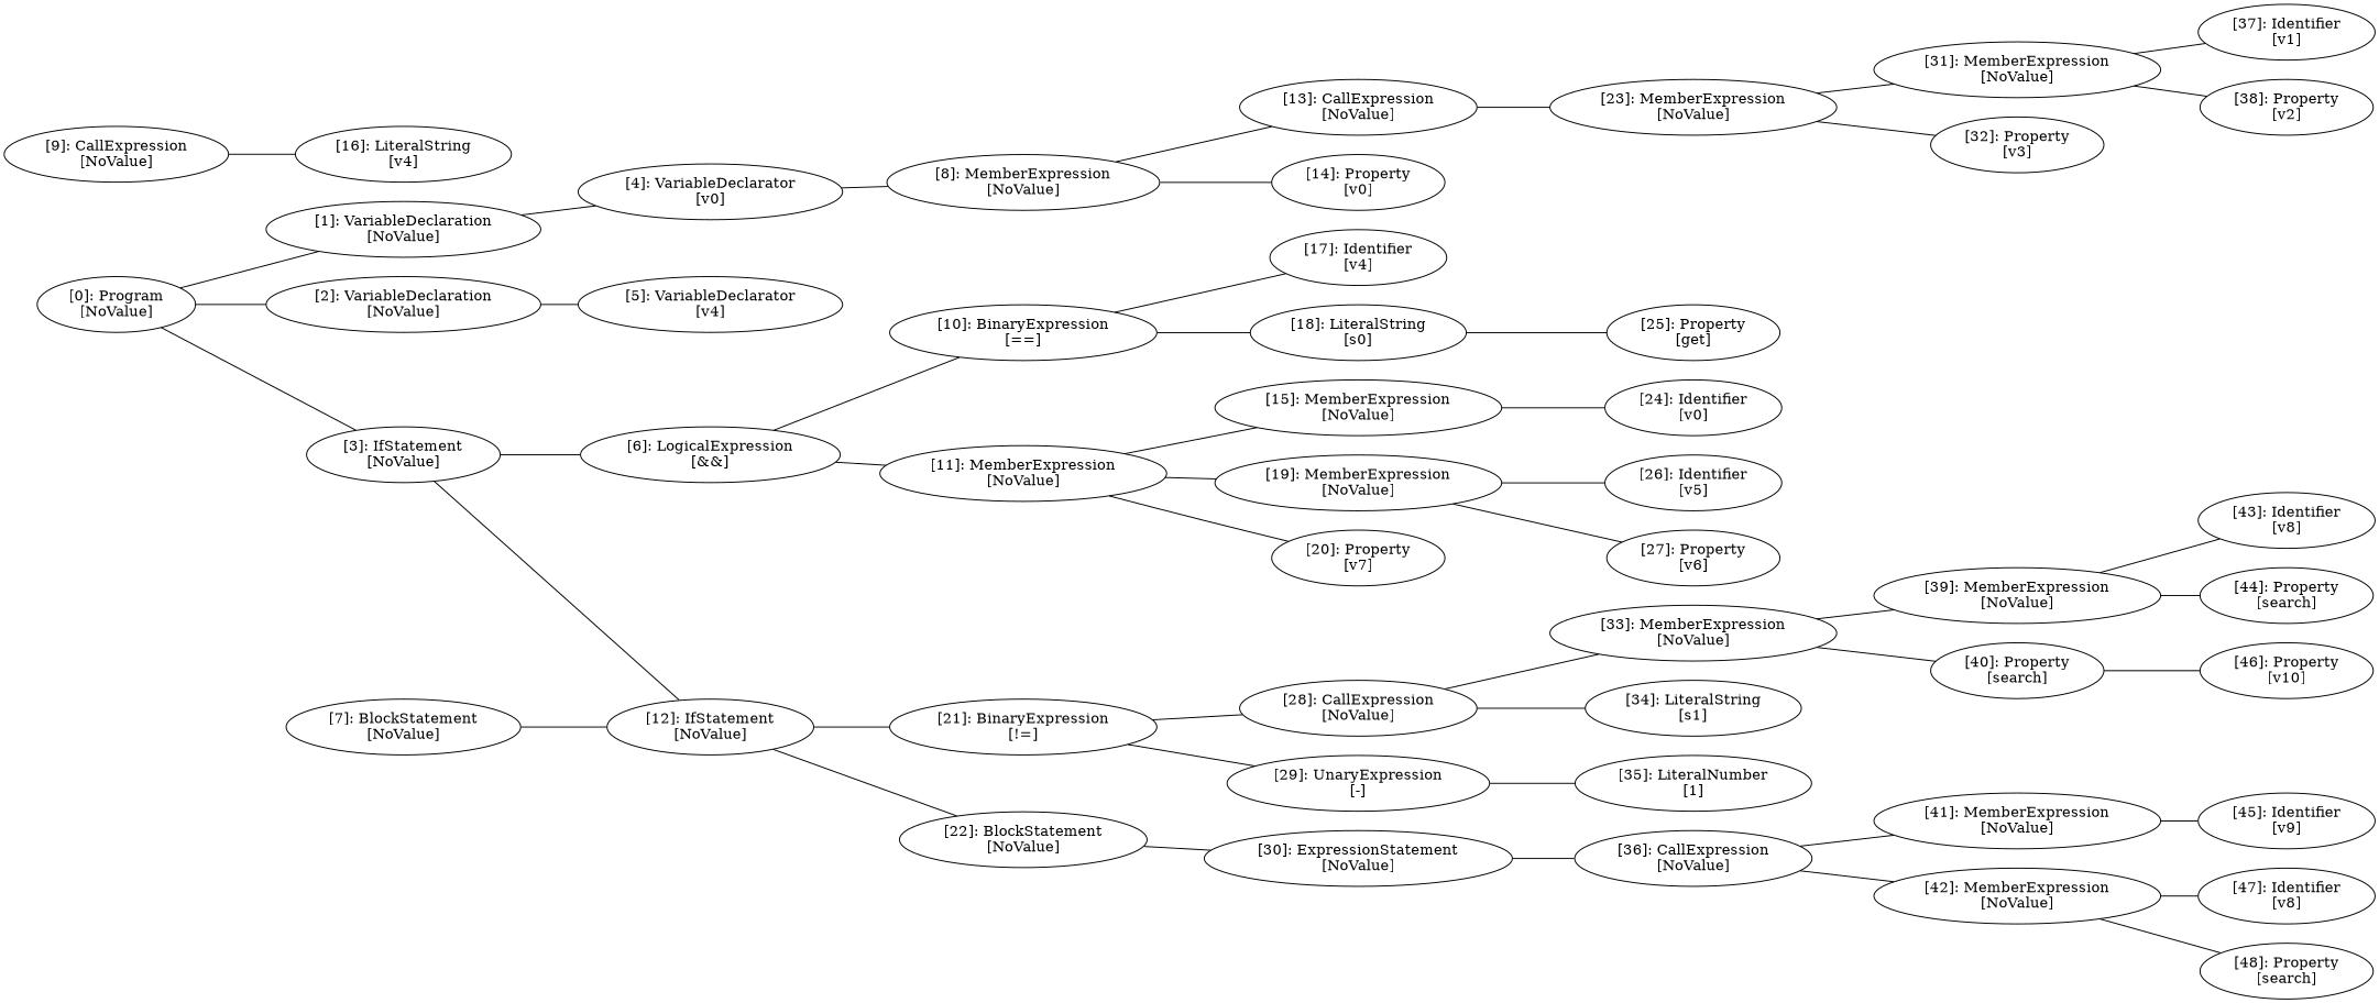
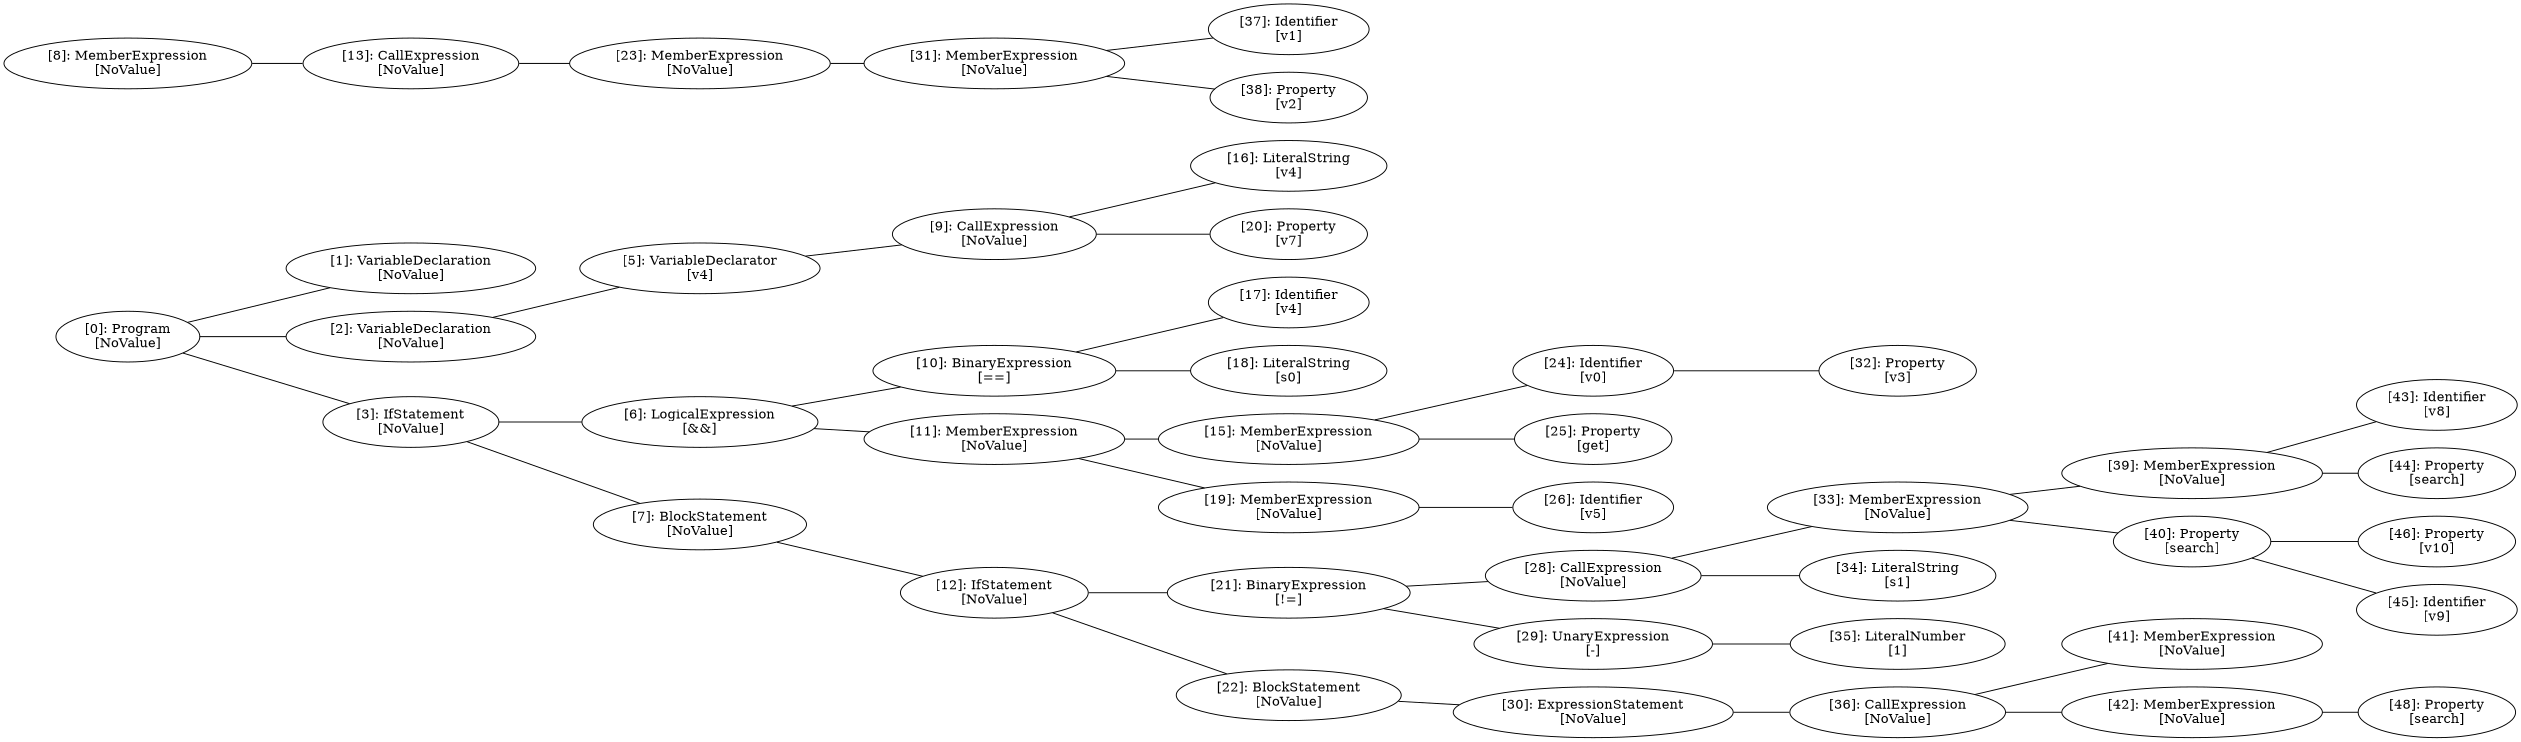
  graph {
    rankdir=LR
    n1 [label="[0]: Program\n[NoValue]"]
    n2 [label="[1]: VariableDeclaration\n[NoValue]"]
    n3 [label="[2]: VariableDeclaration\n[NoValue]"]
    n4 [label="[3]: IfStatement\n[NoValue]"]
-   n5 [label="[4]: VariableDeclarator\n[v0]"]
    n6 [label="[5]: VariableDeclarator\n[v4]"]
    n7 [label="[6]: LogicalExpression\n[&&]"]
    n8 [label="[7]: BlockStatement\n[NoValue]"]
    n9 [label="[8]: MemberExpression\n[NoValue]"]
    n10 [label="[9]: CallExpression\n[NoValue]"]
    n11 [label="[10]: BinaryExpression\n[==]"]
    n12 [label="[11]: MemberExpression\n[NoValue]"]
    n13 [label="[12]: IfStatement\n[NoValue]"]
    n14 [label="[13]: CallExpression\n[NoValue]"]
-   n15 [label="[14]: Property\n[v0]"]
    n16 [label="[16]: LiteralString\n[v4]"]
    n17 [label="[17]: Identifier\n[v4]"]
    n18 [label="[18]: LiteralString\n[s0]"]
    n19 [label="[15]: MemberExpression\n[NoValue]"]
    n20 [label="[19]: MemberExpression\n[NoValue]"]
    n21 [label="[20]: Property\n[v7]"]
    n22 [label="[21]: BinaryExpression\n[!=]"]
    n23 [label="[22]: BlockStatement\n[NoValue]"]
    n24 [label="[23]: MemberExpression\n[NoValue]"]
    n25 [label="[24]: Identifier\n[v0]"]
    n26 [label="[25]: Property\n[get]"]
    n27 [label="[26]: Identifier\n[v5]"]
-   n28 [label="[27]: Property\n[v6]"]
    n29 [label="[28]: CallExpression\n[NoValue]"]
    n30 [label="[29]: UnaryExpression\n[-]"]
    n31 [label="[30]: ExpressionStatement\n[NoValue]"]
    n32 [label="[31]: MemberExpression\n[NoValue]"]
    n33 [label="[32]: Property\n[v3]"]
    n34 [label="[33]: MemberExpression\n[NoValue]"]
    n35 [label="[34]: LiteralString\n[s1]"]
    n36 [label="[35]: LiteralNumber\n[1]"]
    n37 [label="[36]: CallExpression\n[NoValue]"]
    n38 [label="[37]: Identifier\n[v1]"]
    n39 [label="[38]: Property\n[v2]"]
    n40 [label="[39]: MemberExpression\n[NoValue]"]
    n41 [label="[40]: Property\n[search]"]
    n42 [label="[41]: MemberExpression\n[NoValue]"]
    n43 [label="[42]: MemberExpression\n[NoValue]"]
    n44 [label="[43]: Identifier\n[v8]"]
    n45 [label="[44]: Property\n[search]"]
    n46 [label="[46]: Property\n[v10]"]
    n47 [label="[45]: Identifier\n[v9]"]
-   n48 [label="[47]: Identifier\n[v8]"]
    n49 [label="[48]: Property\n[search]"]
    n1 -- n2
    n1 -- n3
    n1 -- n4
-   n2 -- n5
    n3 -- n6
    n4 -- n7
-   n4 -- n13
-   n5 -- n9
+   n4 -- n8
+   n6 -- n10
    n7 -- n11
    n7 -- n12
    n8 -- n13
    n9 -- n14
-   n9 -- n15
    n10 -- n16
    n11 -- n17
    n11 -- n18
    n12 -- n19
    n12 -- n20
-   n12 -- n21
+   n10 -- n21
    n13 -- n22
    n13 -- n23
    n14 -- n24
    n19 -- n25
-   n18 -- n26
+   n19 -- n26
    n20 -- n27
-   n20 -- n28
    n22 -- n29
    n22 -- n30
    n23 -- n31
    n24 -- n32
-   n24 -- n33
+   n25 -- n33
    n29 -- n34
    n29 -- n35
    n30 -- n36
    n31 -- n37
    n32 -- n38
    n32 -- n39
    n34 -- n40
    n34 -- n41
    n37 -- n42
    n37 -- n43
    n40 -- n44
    n40 -- n45
    n41 -- n46
-   n42 -- n47
-   n43 -- n48
+   n41 -- n47
    n43 -- n49
  }
